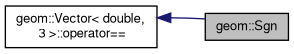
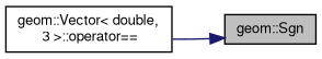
  digraph {
    rankdir=RL
    node [color=black fontname=FreeSans fontsize=10 shape=record style=filled]
    n1 [fillcolor=grey75 fontcolor=black height=0.2 label="geom::Sgn" width=0.4]
    n2 [fillcolor=white height=0.2 label="geom::Vector\< double,\l 3 \>::operator==" width=0.4]
-   n2 -> n1 [color=midnightblue dir=back fontname=FreeSans fontsize=10 labelfontname=FreeSans labelfontsize=10 style=solid]
+   n1 -> n2 [color=midnightblue dir=back fontname=FreeSans fontsize=10 labelfontname=FreeSans labelfontsize=10 style=solid]
  }
